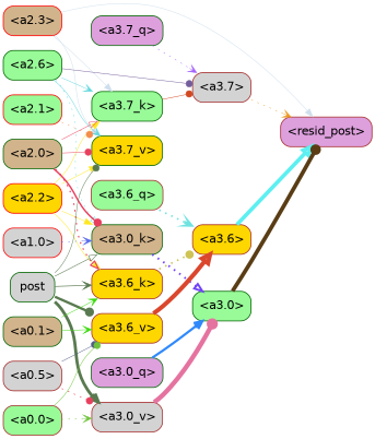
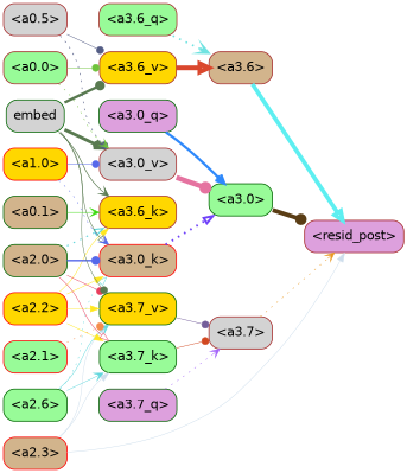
  strict digraph {
    fontname="DejaVu Sans"
    rankdir=LR
    splines=true
    node [color=darkgreen fillcolor=palegreen fontname="DejaVu Sans" shape=box style="filled, rounded"]
    edge [arrowhead=dot color="#597a50" fontname="DejaVu Sans" penwidth=0.6 style=solid]
    "<a3.7>" [color=brown fillcolor=lightgrey]
    "<resid_post>" [color=brown fillcolor=plum]
-   "<a3.6>" [color=brown fillcolor=gold]
+   "<a3.6>" [color=brown fillcolor=tan]
    "<a3.0>"
    "<a2.3>" [color=red fillcolor=tan]
    "<a3.7_k>"
    "<a3.7_v>" [fillcolor=gold]
    "<a3.7_q>" [fillcolor=plum]
    "<a3.6_q>" [color=brown]
    "<a3.0_q>" [fillcolor=plum]
    "<a3.6_k>" [color=brown fillcolor=gold]
-   "<a3.0_k>" [fillcolor=tan]
+   "<a3.0_k>" [color=red fillcolor=tan]
    "<a3.6_v>" [color=brown fillcolor=gold]
    "<a3.0_v>" [color=brown fillcolor=lightgrey]
    "<a2.6>"
    "<a2.2>" [color=red fillcolor=gold]
    "<a2.1>" [color=red]
    "<a2.0>" [fillcolor=tan]
-   embed [fillcolor=lightgrey label=post]
+   embed [fillcolor=lightgrey]
    "<a0.1>" [fillcolor=tan]
-   "<a1.0>" [color=red fillcolor=lightgrey]
+   "<a1.0>" [color=red fillcolor=gold]
    "<a0.5>" [color=brown fillcolor=lightgrey]
    "<a0.0>" [color=brown]
    "<a3.7>" -> "<resid_post>" [arrowhead=vee color="#ea9922" style=dotted]
    "<a3.6>" -> "<resid_post>" [arrowhead=onormal color="#5deff1" penwidth=4.7534414529800415 style=bold]
    "<a3.0>" -> "<resid_post>" [color="#5a3d15" penwidth=4.898576855659485 style=bold]
    "<a2.3>" -> "<resid_post>" [color="#cedeec" arrowhead="" style=""]
    "<a2.3>" -> "<a3.7_k>" [color="#cedeec" arrowhead="" style=""]
    "<a2.3>" -> "<a3.7_v>" [color="#cedeec" arrowhead="" style=""]
    "<a3.7_k>" -> "<a3.7>" [color="#d14821"]
-   "<a2.6>" -> "<a3.7>" [color="#735d9a"]
+   "<a3.7_v>" -> "<a3.7>" [color="#735d9a"]
    "<a3.7_q>" -> "<a3.7>" [arrowhead=vee color="#a362fa" style=dotted]
    "<a3.6_q>" -> "<a3.6>" [arrowhead=vee color="#70e3e1" penwidth=2.160832464694977 style=dotted]
    "<a3.0_q>" -> "<a3.0>" [arrowhead=vee color="#2f89fb" penwidth=2.870753765106201]
-   "<a3.6_k>" -> "<a3.6>" [color="#cec354" penwidth=2.13908451795578 style=dotted]
    "<a3.0_k>" -> "<a3.0>" [arrowhead=onormal color="#7042f9" penwidth=2.520303964614868 style=dotted]
    "<a3.6_v>" -> "<a3.6>" [arrowhead=onormal color="#da472d" penwidth=5.297133803367615 style=bold]
    "<a3.0_v>" -> "<a3.0>" [color="#e573a0" penwidth=5.680712580680847 style=bold]
    "<a2.6>" -> "<a3.7_k>" [arrowhead=vee color="#62d7dc"]
    "<a2.6>" -> "<a3.7_v>" [arrowhead=vee color="#62d7dc" style=bold]
    "<a2.6>" -> "<a3.0_k>" [arrowhead=onormal color="#62d7dc" style=dotted]
    "<a2.2>" -> "<a3.7_k>" [color="#ffe721" arrowhead="" style=""]
    "<a2.2>" -> "<a3.7_v>" [color="#ffe721" arrowhead="" style=""]
    "<a2.2>" -> "<a3.6_k>" [color="#ffe721" arrowhead="" style=""]
    "<a2.2>" -> "<a3.0_k>" [color="#ffe721" arrowhead="" style=""]
    "<a2.1>" -> "<a3.7_v>" [color="#f48d4d" style=dotted]
    "<a2.0>" -> "<a3.7_k>" [arrowhead=onormal color="#e83f5e"]
    "<a2.0>" -> "<a3.7_v>" [color="#e83f5e"]
-   "<a2.0>" -> "<a3.6_k>" [arrowhead=onormal color="#e83f5e" penwidth=1.4784413101151586 style=dotted]
-   "<a2.0>" -> "<a3.0_k>" [color="#e83f5e" penwidth=1.8858084231615067]
+   "<a2.0>" -> "<a3.6_k>" [arrowhead=onormal color="#62d7dc" penwidth=1.4784413101151586 style=dotted]
+   "<a2.0>" -> "<a3.0_k>" [color="#5668ea" penwidth=1.8858084231615067]
    embed -> "<a3.7_v>" [style=bold]
    embed -> "<a3.6_k>" [arrowhead=vee penwidth=0.8552796393632889]
    embed -> "<a3.0_k>" [arrowhead=onormal penwidth=0.691851794719696 style=bold]
    embed -> "<a3.6_v>" [penwidth=3.067279100418091]
    embed -> "<a3.0_v>" [arrowhead=vee penwidth=3.6927278637886047]
    "<a0.1>" -> "<a3.6_k>" [arrowhead=vee color="#3ad90d"]
-   "<a0.1>" -> "<a3.6_v>" [arrowhead=vee color="#3ad90d"]
    "<a1.0>" -> "<a3.0_k>" [arrowhead=vee color="#5668ea" style=dotted]
+   "<a1.0>" -> "<a3.0_v>" [color="#5668ea" style=bold]
    "<a0.5>" -> "<a3.6_v>" [color="#545d85"]
-   "<a0.5>" -> "<a3.0_v>" [color="#e83f5e" penwidth=0.8028683364391327 style=dotted]
+   "<a0.5>" -> "<a3.0_v>" [color="#545d85" penwidth=0.8028683364391327 style=dotted]
    "<a0.0>" -> "<a3.6_v>" [color="#6fc33b"]
    "<a0.0>" -> "<a3.0_v>" [arrowhead=vee color="#6fc33b" style=dotted]
  }
